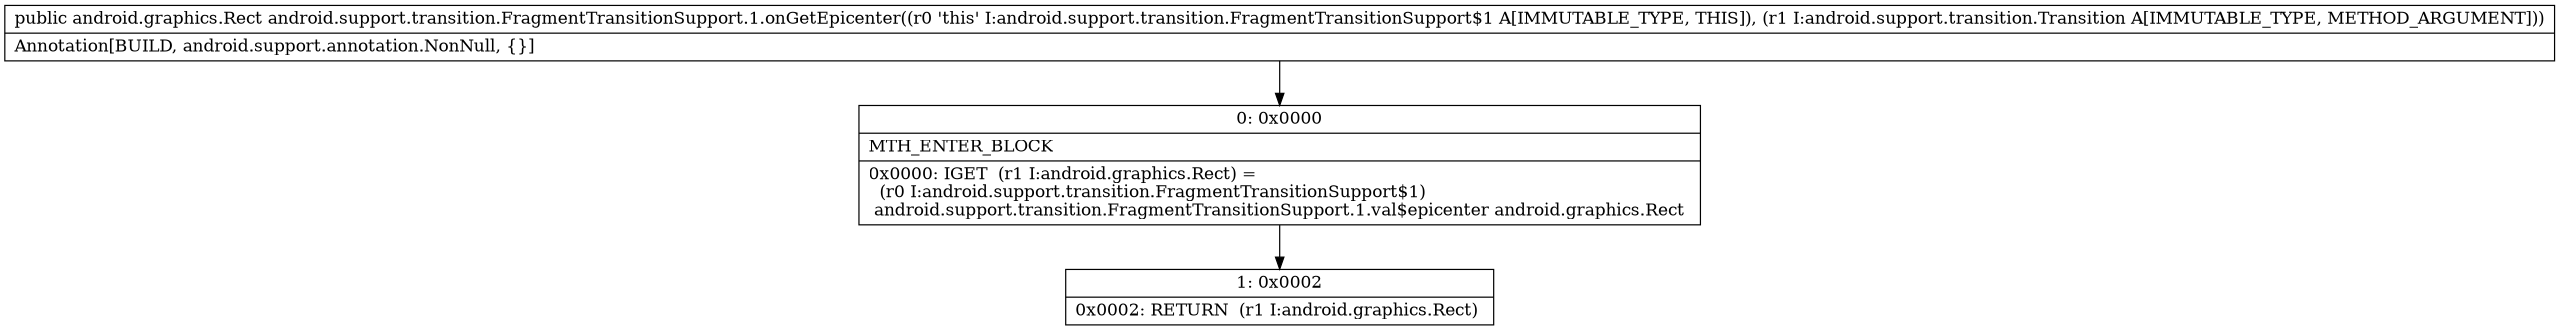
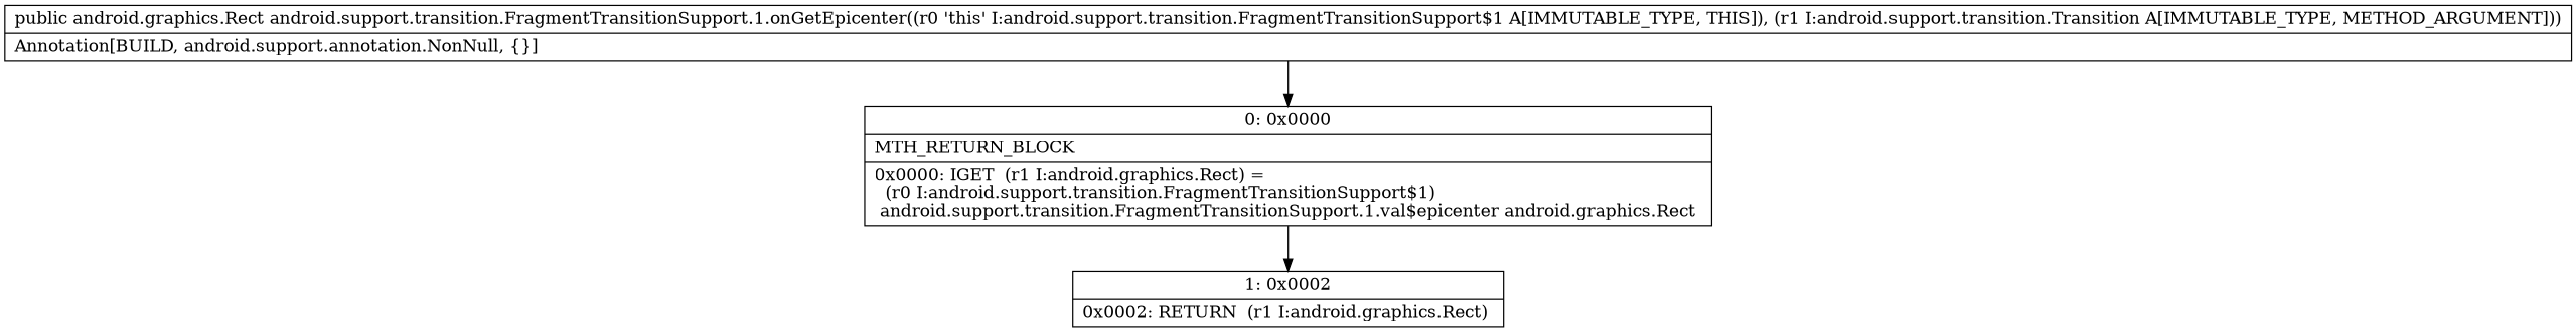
  digraph {
    node [shape=record]
-   n1 [label="{0\:\ 0x0000|MTH_ENTER_BLOCK\l|0x0000: IGET  (r1 I:android.graphics.Rect) = \l  (r0 I:android.support.transition.FragmentTransitionSupport$1)\l android.support.transition.FragmentTransitionSupport.1.val$epicenter android.graphics.Rect \l}"]
+   n1 [label="{0\:\ 0x0000|MTH_RETURN_BLOCK\l|0x0000: IGET  (r1 I:android.graphics.Rect) = \l  (r0 I:android.support.transition.FragmentTransitionSupport$1)\l android.support.transition.FragmentTransitionSupport.1.val$epicenter android.graphics.Rect \l}"]
    n2 [label="{1\:\ 0x0002|0x0002: RETURN  (r1 I:android.graphics.Rect) \l}"]
    n3 [label="{public android.graphics.Rect android.support.transition.FragmentTransitionSupport.1.onGetEpicenter((r0 'this' I:android.support.transition.FragmentTransitionSupport$1 A[IMMUTABLE_TYPE, THIS]), (r1 I:android.support.transition.Transition A[IMMUTABLE_TYPE, METHOD_ARGUMENT]))  | Annotation[BUILD, android.support.annotation.NonNull, \{\}]\l}"]
    n1 -> n2
    n3 -> n1
  }
